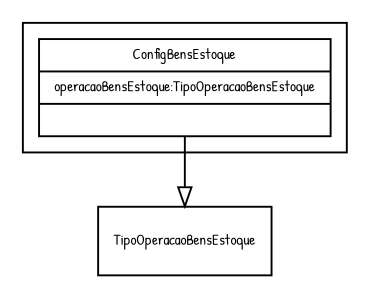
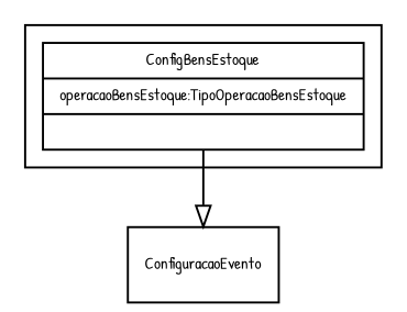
  digraph {
    fontname="Patrick Hand"
    fontsize=8
    node [fontname="Patrick Hand" fontsize=8 shape=record]
    n1 [label="{ConfigBensEstoque|operacaoBensEstoque:TipoOperacaoBensEstoque\l|\l}"]
-   ConfiguracaoEvento [label=TipoOperacaoBensEstoque]
+   ConfiguracaoEvento
    subgraph cluster_1 {
      n1
    }
    n1 -> ConfiguracaoEvento [arrowhead=empty fontname="Patrick Hand" fontsize=8]
  }
